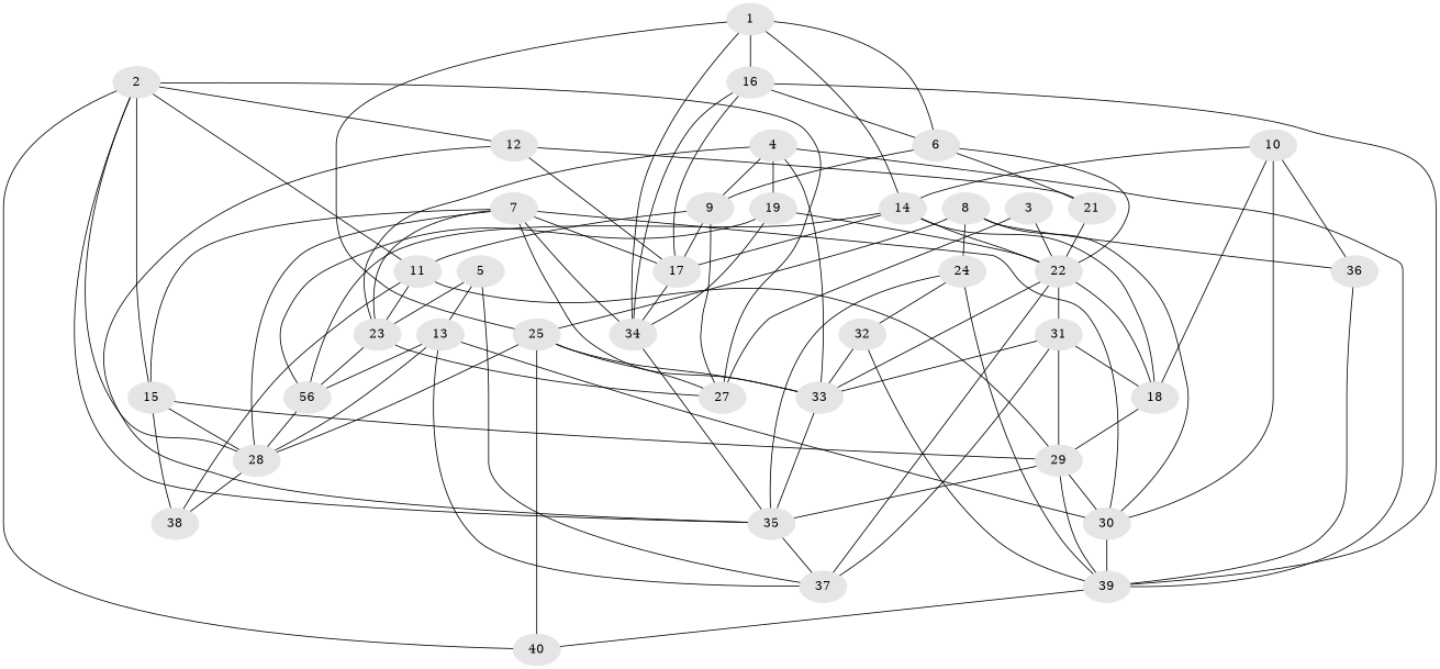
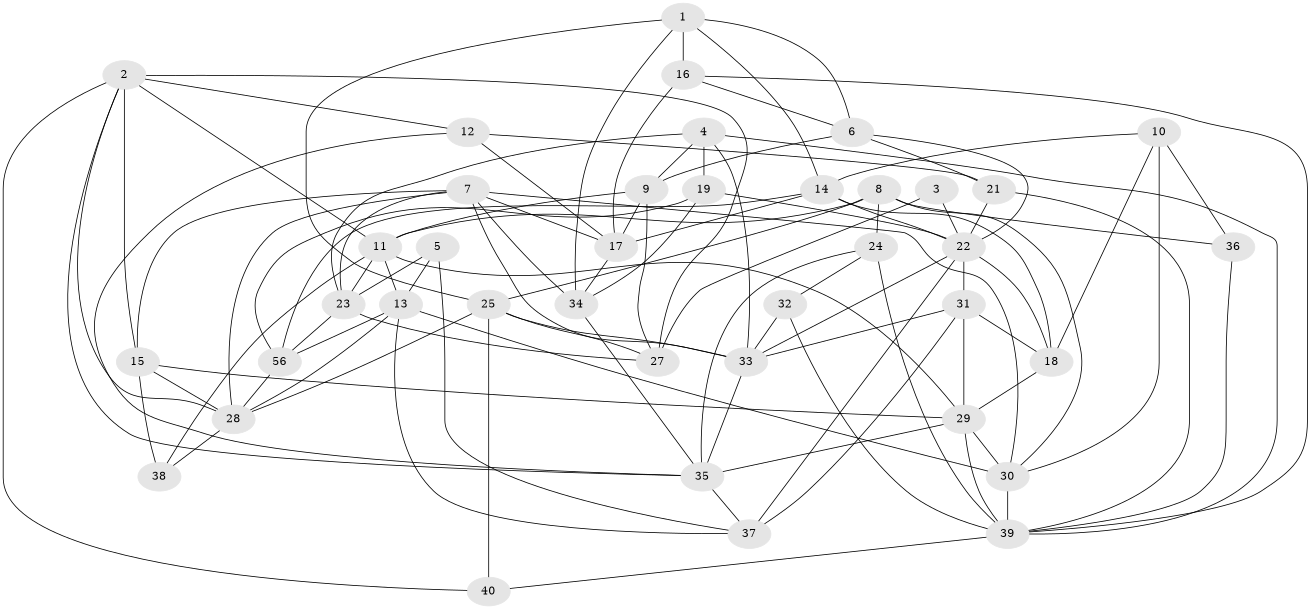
  graph {
    node [color=gray90 style=filled]
    edge [weight=1.0]
    1
    6
    14
    16
    25
    34
    22
    9
    21
    17
    18
    n12 [label=56]
    39
    27
    28
    40
    33
    35
    2
    11
    12
    15
    23
    13
    29
    38
    37
    3
    31
    4
    19
    5
    30
    7
    8
    24
    36
    32
    10
    1 -- 6
    1 -- 14
    1 -- 16
    1 -- 25
    1 -- 34
    6 -- 22
    6 -- 9
    6 -- 21
    14 -- 22
    14 -- 17
    14 -- 18
    14 -- n12
    16 -- 6
-   16 -- 34
    16 -- 17
    16 -- 39
    25 -- 27
    25 -- 28
    25 -- 40
    25 -- 33
    34 -- 35
    22 -- 33
    22 -- 37 [weight=2.0]
    22 -- 31 [weight=2.0]
    9 -- 17
    9 -- 27
    9 -- 11
    21 -- 22
+   21 -- 39
    17 -- 34 [weight=2.0]
    18 -- 22
    18 -- 29
    n12 -- 28
    39 -- 40
    28 -- 38
    33 -- 35
    35 -- 37
    2 -- 27
    2 -- 28
    2 -- 40
    2 -- 35
    2 -- 11
    2 -- 12
    2 -- 15
    11 -- 23
+   11 -- 13
    11 -- 29
    11 -- 38
    12 -- 21
    12 -- 17 [weight=2.0]
    12 -- 35
    15 -- 28
    15 -- 29
    15 -- 38
    23 -- n12
    23 -- 27
    13 -- n12 [weight=2.0]
    13 -- 28
    13 -- 37
    13 -- 30
    29 -- 39
    29 -- 35
    29 -- 31 [weight=2.0]
    29 -- 30 [weight=2.0]
    3 -- 22
    3 -- 27
    31 -- 18
    31 -- 33
    31 -- 37
    4 -- 9
    4 -- 39
    4 -- 33
    4 -- 23
    4 -- 19
    19 -- 34
    19 -- 22
    19 -- n12
    5 -- 23
    5 -- 13
    5 -- 37
    30 -- 39
    7 -- 34
    7 -- 17
    7 -- 28
    7 -- 33
    7 -- 15
    7 -- 23
    7 -- 30
    8 -- 25
+   8 -- 11
    8 -- 30
    8 -- 24 [weight=2.0]
    8 -- 36 [weight=2.0]
    24 -- 39
    24 -- 35
    24 -- 32
    36 -- 39
    32 -- 39
    32 -- 33
    10 -- 14
    10 -- 18
    10 -- 30
    10 -- 36 [weight=2.0]
  }
